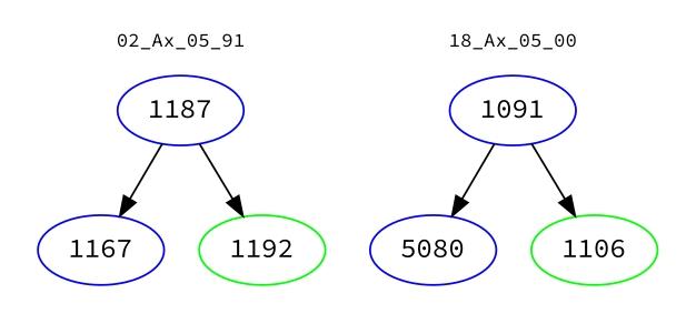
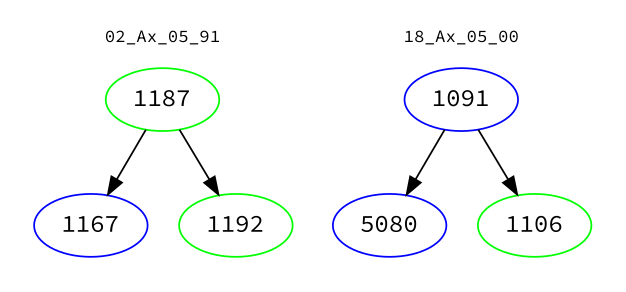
  digraph {
    fontname="Source Code Pro"
    node [color=blue fontname="Source Code Pro"]
    edge [color=black fontname="Source Code Pro"]
-   n1 [label=1187]
+   n1 [color=green label=1187]
    n2 [label=1167]
    n3 [color=green label=1192]
    n4 [label=1091]
    n5 [label=5080]
    n6 [color=green label=1106]
    subgraph cluster_1 {
      color=white
      fontsize=10
      label="02_Ax_05_91"
      n1
      n2
      n3
    }
    subgraph cluster_2 {
      color=white
      fontsize=10
      label="18_Ax_05_00"
      n4
      n5
      n6
    }
    n1 -> n2
    n1 -> n3
    n4 -> n5
    n4 -> n6
  }
